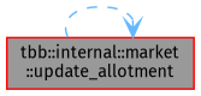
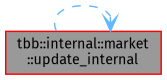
  digraph {
    rankdir=LR
    fontname="Fira Sans"
-   n1 [color=red fillcolor=grey60 fontcolor=black fontname="Fira Sans" fontsize=10 height=0.2 label="tbb::internal::market\l::update_allotment" shape=box style=filled width=0.4]
+   n1 [color=red fillcolor=grey60 fontcolor=black fontname="Fira Sans" fontsize=10 height=0.2 label="tbb::internal::market\l::update_internal" shape=box style=filled width=0.4]
    n1 -> n1 [color=steelblue1 fontname="Fira Sans" fontsize=10 labelfontname=Helvetica labelfontsize=10 style=dashed arrowhead=vee]
  }
